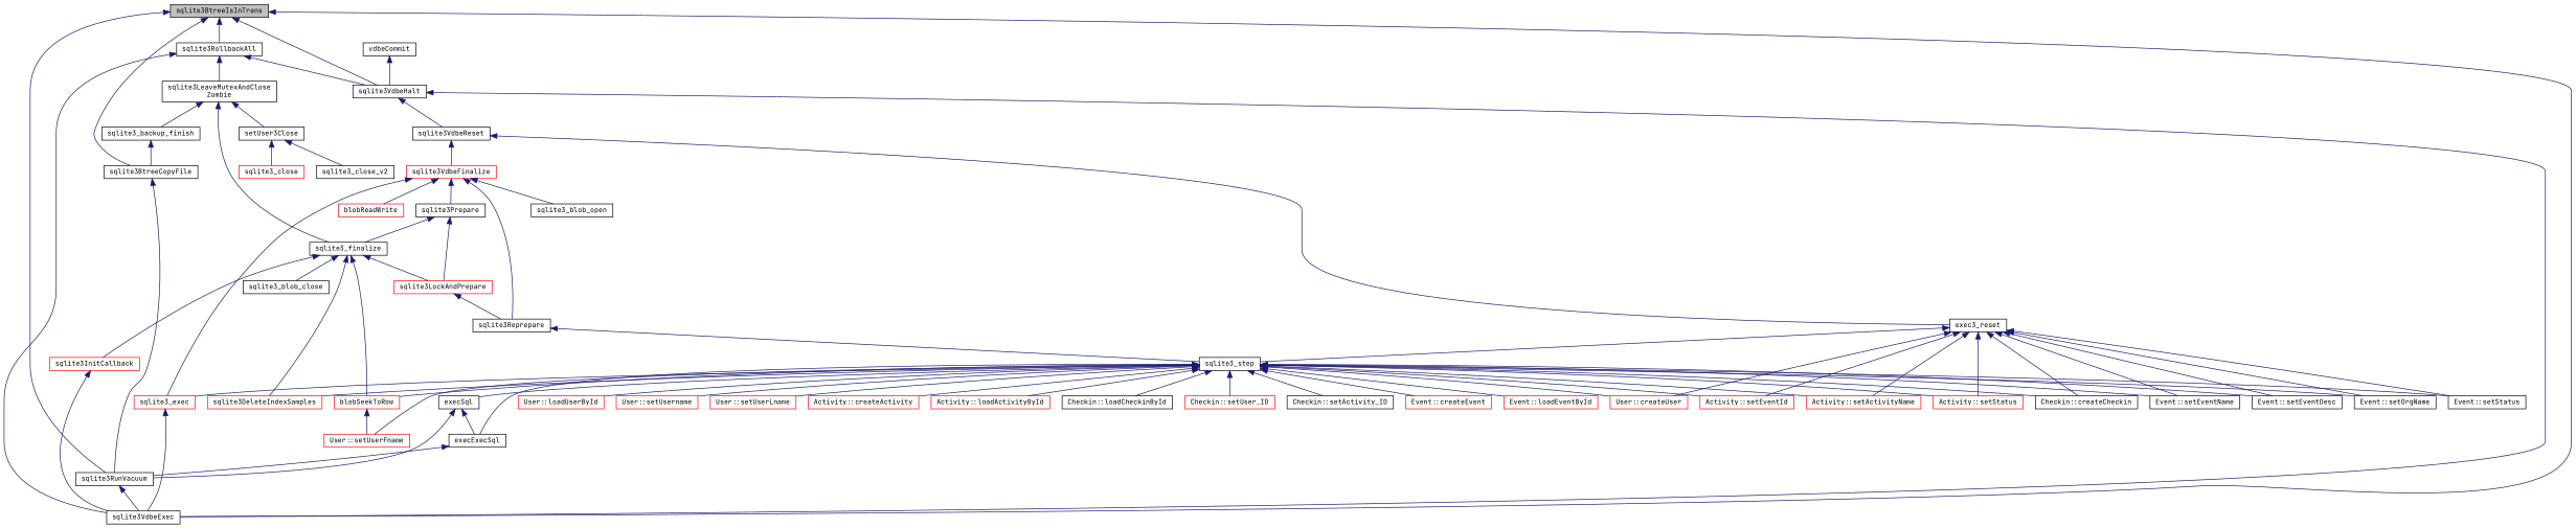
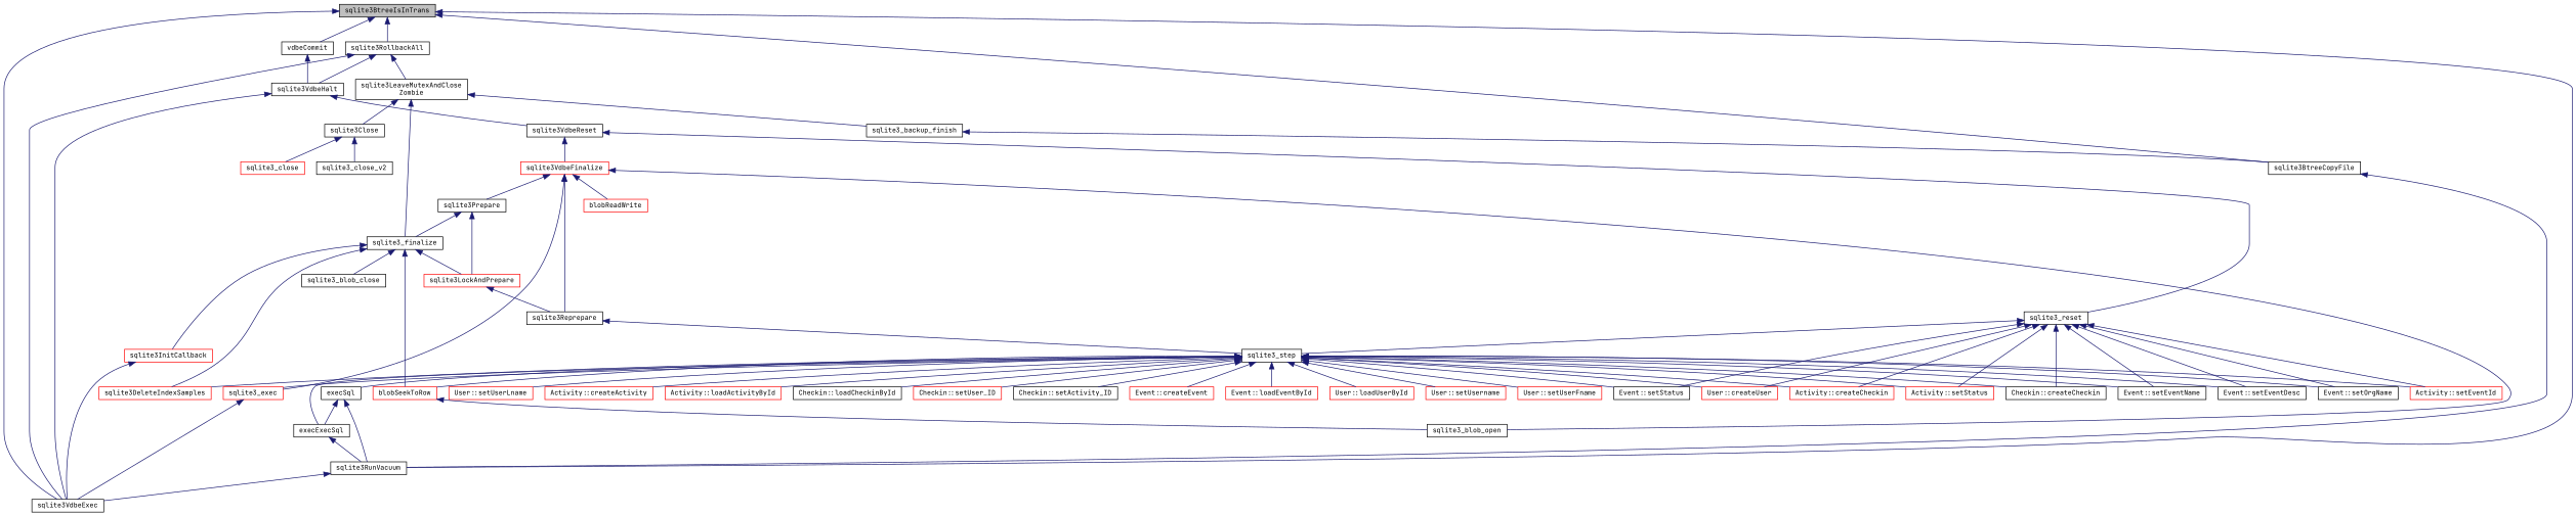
  digraph {
    fontname="JetBrains Mono"
    rankdir=TB
    node [color=black fillcolor=white fontname="JetBrains Mono" fontsize=10 shape=record style=filled]
    edge [color=midnightblue dir=back fontname="JetBrains Mono" fontsize=10 labelfontname=FreeSans labelfontsize=10 style=solid]
    n1 [fillcolor=grey75 fontcolor=black height=0.2 label=sqlite3BtreeIsInTrans width=0.4]
    n2 [height=0.2 label=sqlite3BtreeCopyFile width=0.4]
    n3 [height=0.2 label=sqlite3RunVacuum width=0.4]
    n4 [height=0.2 label=sqlite3VdbeExec width=0.4]
    n5 [height=0.2 label=vdbeCommit width=0.4]
    n6 [height=0.2 label=sqlite3RollbackAll width=0.4]
    n7 [height=0.2 label=sqlite3VdbeHalt width=0.4]
    n8 [height=0.2 label="sqlite3LeaveMutexAndClose\lZombie" width=0.4]
    n9 [height=0.2 label=sqlite3_step width=0.4]
    n10 [color=red height=0.2 label="Activity::createActivity" width=0.4]
    n11 [color=red height=0.2 label="Activity::loadActivityById" width=0.4]
    n12 [color=red height=0.2 label="Activity::setEventId" width=0.4]
-   n13 [color=red height=0.2 label="Activity::setActivityName" width=0.4]
+   n13 [color=red height=0.2 label="Activity::createCheckin" width=0.4]
    n14 [color=red height=0.2 label="Activity::setStatus" width=0.4]
    n15 [height=0.2 label="Checkin::createCheckin" width=0.4]
    n16 [height=0.2 label="Checkin::loadCheckinById" width=0.4]
    n17 [color=red height=0.2 label="Checkin::setUser_ID" width=0.4]
    n18 [height=0.2 label="Checkin::setActivity_ID" width=0.4]
    n19 [color=red height=0.2 label="Event::createEvent" width=0.4]
    n20 [color=red height=0.2 label="Event::loadEventById" width=0.4]
    n21 [height=0.2 label="Event::setEventName" width=0.4]
    n22 [height=0.2 label="Event::setEventDesc" width=0.4]
    n23 [height=0.2 label="Event::setOrgName" width=0.4]
    n24 [height=0.2 label="Event::setStatus" width=0.4]
    n25 [color=red height=0.2 label=blobSeekToRow width=0.4]
    n26 [color=red height=0.2 label=sqlite3DeleteIndexSamples width=0.4]
    n27 [color=red height=0.2 label=sqlite3_exec width=0.4]
    n28 [height=0.2 label=execSql width=0.4]
    n29 [height=0.2 label=execExecSql width=0.4]
    n30 [color=red height=0.2 label="User::createUser" width=0.4]
    n31 [color=red height=0.2 label="User::loadUserById" width=0.4]
    n32 [color=red height=0.2 label="User::setUsername" width=0.4]
    n33 [color=red height=0.2 label="User::setUserFname" width=0.4]
    n34 [color=red height=0.2 label="User::setUserLname" width=0.4]
    n35 [height=0.2 label=sqlite3_blob_open width=0.4]
    n36 [height=0.2 label=sqlite3VdbeReset width=0.4]
    n37 [color=red height=0.2 label=sqlite3VdbeFinalize width=0.4]
-   n38 [height=0.2 label=exec3_reset width=0.4]
+   n38 [height=0.2 label=sqlite3_reset width=0.4]
    n39 [height=0.2 label=sqlite3Reprepare width=0.4]
    n40 [color=red height=0.2 label=blobReadWrite width=0.4]
    n41 [height=0.2 label=sqlite3Prepare width=0.4]
    n42 [height=0.2 label=sqlite3_finalize width=0.4]
    n43 [height=0.2 label=sqlite3_blob_close width=0.4]
    n44 [color=red height=0.2 label=sqlite3InitCallback width=0.4]
    n45 [color=red height=0.2 label=sqlite3LockAndPrepare width=0.4]
    n46 [height=0.2 label=sqlite3_backup_finish width=0.4]
-   n47 [height=0.2 label=setUser3Close width=0.4]
+   n47 [height=0.2 label=sqlite3Close width=0.4]
    n48 [color=red height=0.2 label=sqlite3_close width=0.4]
    n49 [height=0.2 label=sqlite3_close_v2 width=0.4]
    n1 -> n2
    n1 -> n3
    n1 -> n4
-   n1 -> n7
+   n1 -> n5
    n1 -> n6
    n2 -> n3
    n3 -> n4
    n5 -> n7
    n6 -> n4
    n6 -> n7
    n6 -> n8
    n7 -> n4
    n7 -> n36
    n8 -> n42
    n8 -> n46
    n8 -> n47
    n9 -> n10
    n9 -> n11
    n9 -> n12
    n9 -> n13
    n9 -> n14
    n9 -> n15
    n9 -> n16
    n9 -> n17
    n9 -> n18
    n9 -> n19
    n9 -> n20
    n9 -> n21
    n9 -> n22
    n9 -> n23
    n9 -> n24
    n9 -> n25
    n9 -> n26
    n9 -> n27
    n9 -> n28
    n9 -> n29
    n9 -> n30
    n9 -> n31
    n9 -> n32
    n9 -> n33
    n9 -> n34
-   n25 -> n33
+   n25 -> n35
    n27 -> n4
    n28 -> n3
    n28 -> n29
    n29 -> n3
    n36 -> n37
    n36 -> n38
    n37 -> n27
    n37 -> n35
    n37 -> n39
    n37 -> n40
    n37 -> n41
    n38 -> n9
    n38 -> n12
    n38 -> n13
    n38 -> n14
    n38 -> n15
    n38 -> n21
    n38 -> n22
    n38 -> n23
    n38 -> n24
    n38 -> n30
    n39 -> n9
    n41 -> n42
    n41 -> n45
    n42 -> n25
    n42 -> n26
    n42 -> n43
    n42 -> n44
    n42 -> n45
    n44 -> n4
    n45 -> n39
    n46 -> n2
    n47 -> n48
    n47 -> n49
  }
